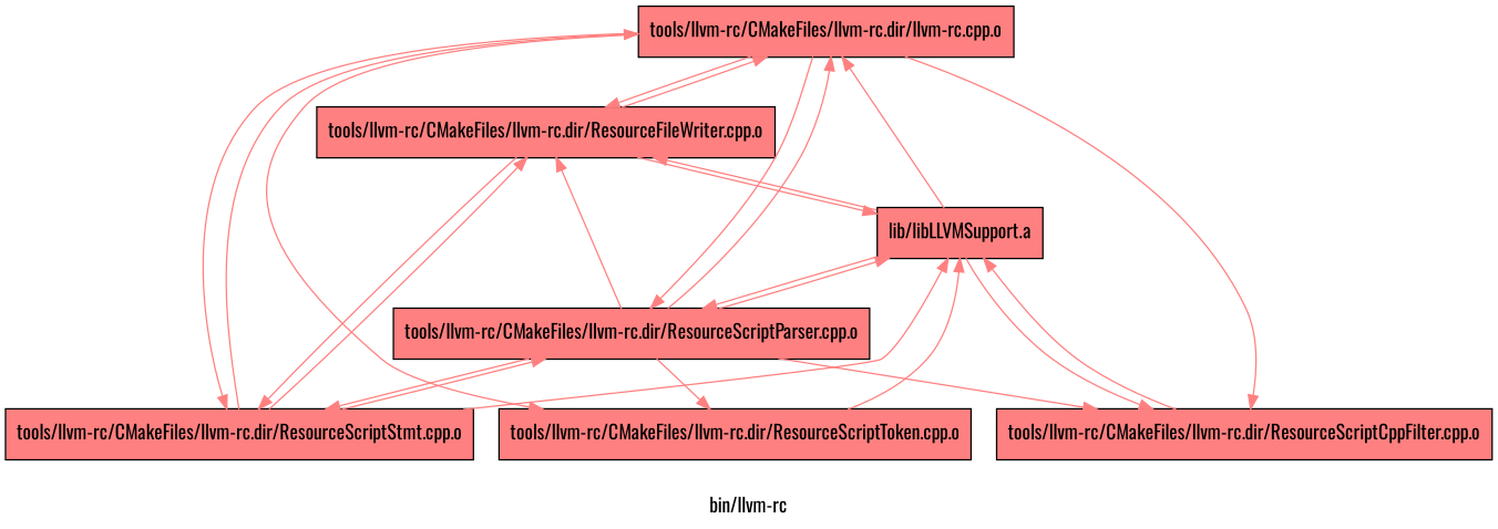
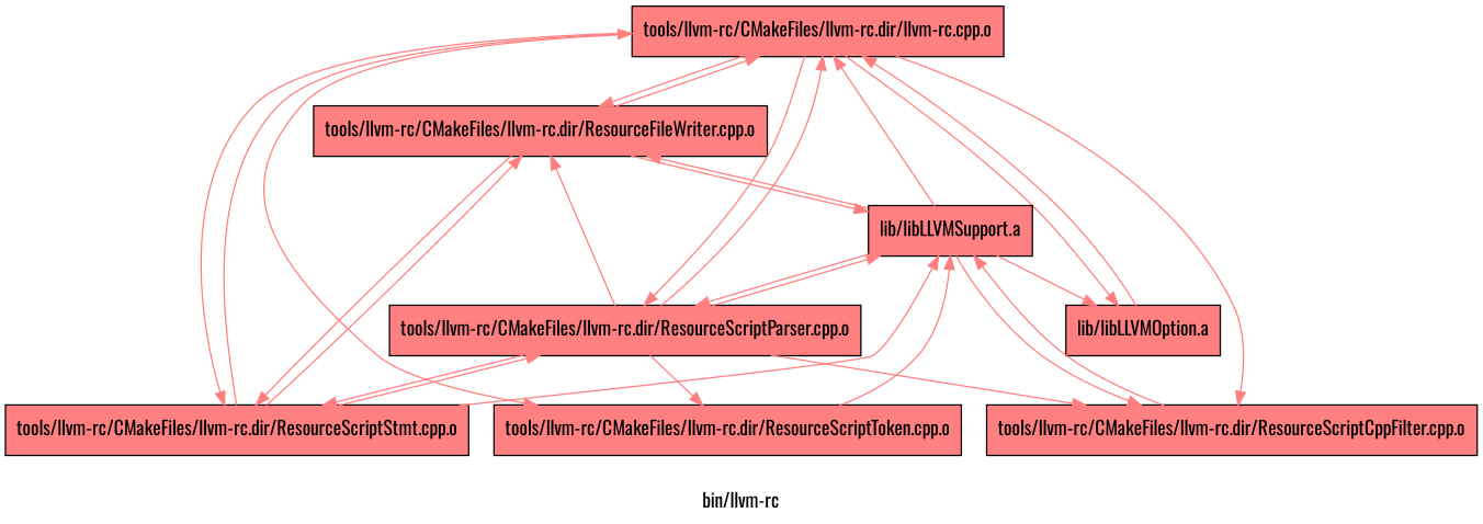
  digraph {
    fontname=Oswald
    label="bin/llvm-rc"
    node [fillcolor="1.000000 0.5 1" fontname=Oswald shape=record style=filled]
    edge [color="1.000000 0.5 1" fontname=Oswald]
    n1 [label="{tools/llvm-rc/CMakeFiles/llvm-rc.dir/llvm-rc.cpp.o}"]
    n2 [label="{tools/llvm-rc/CMakeFiles/llvm-rc.dir/ResourceFileWriter.cpp.o}"]
    n3 [label="{tools/llvm-rc/CMakeFiles/llvm-rc.dir/ResourceScriptCppFilter.cpp.o}"]
    n4 [label="{tools/llvm-rc/CMakeFiles/llvm-rc.dir/ResourceScriptParser.cpp.o}"]
    n5 [label="{tools/llvm-rc/CMakeFiles/llvm-rc.dir/ResourceScriptStmt.cpp.o}"]
    n6 [label="{tools/llvm-rc/CMakeFiles/llvm-rc.dir/ResourceScriptToken.cpp.o}"]
+   n7 [label="{lib/libLLVMOption.a}"]
    n8 [label="{lib/libLLVMSupport.a}"]
    n1 -> n2
    n1 -> n3
    n1 -> n4
    n1 -> n5
    n1 -> n6
+   n1 -> n7
    n2 -> n1
    n2 -> n5
    n2 -> n8
    n3 -> n8
    n4 -> n1
    n4 -> n2
    n4 -> n3
    n4 -> n5
    n4 -> n6
    n4 -> n8
    n5 -> n1
    n5 -> n2
    n5 -> n4
    n5 -> n8
    n6 -> n8
+   n7 -> n1
    n8 -> n1
    n8 -> n2
    n8 -> n3
    n8 -> n4
+   n8 -> n7
  }
